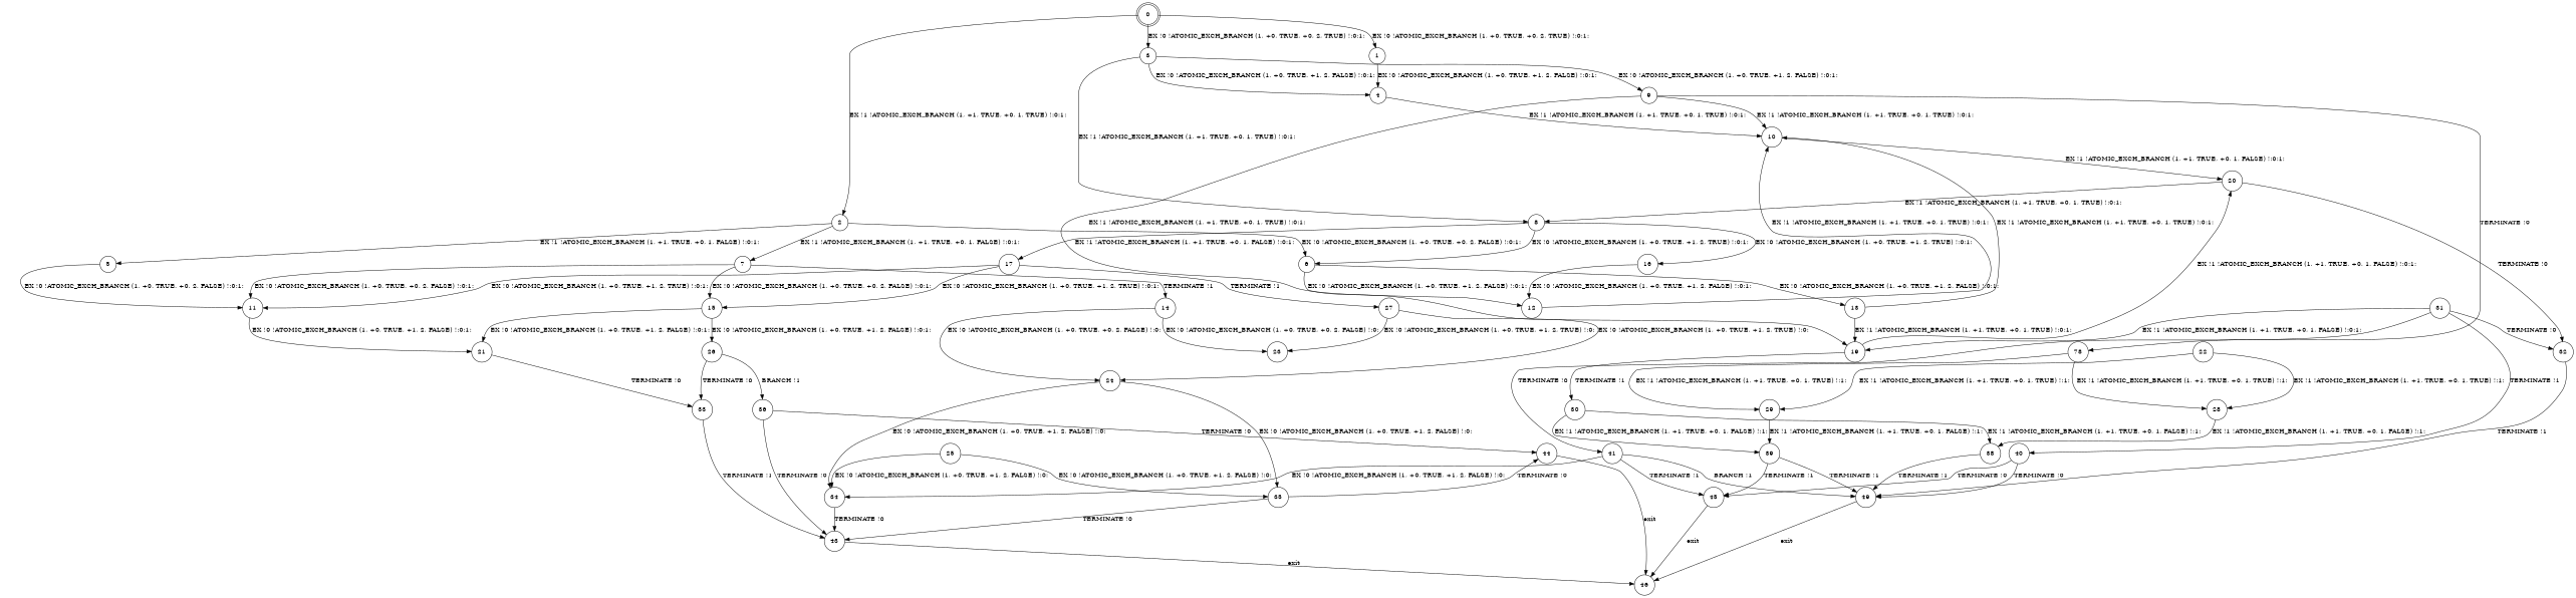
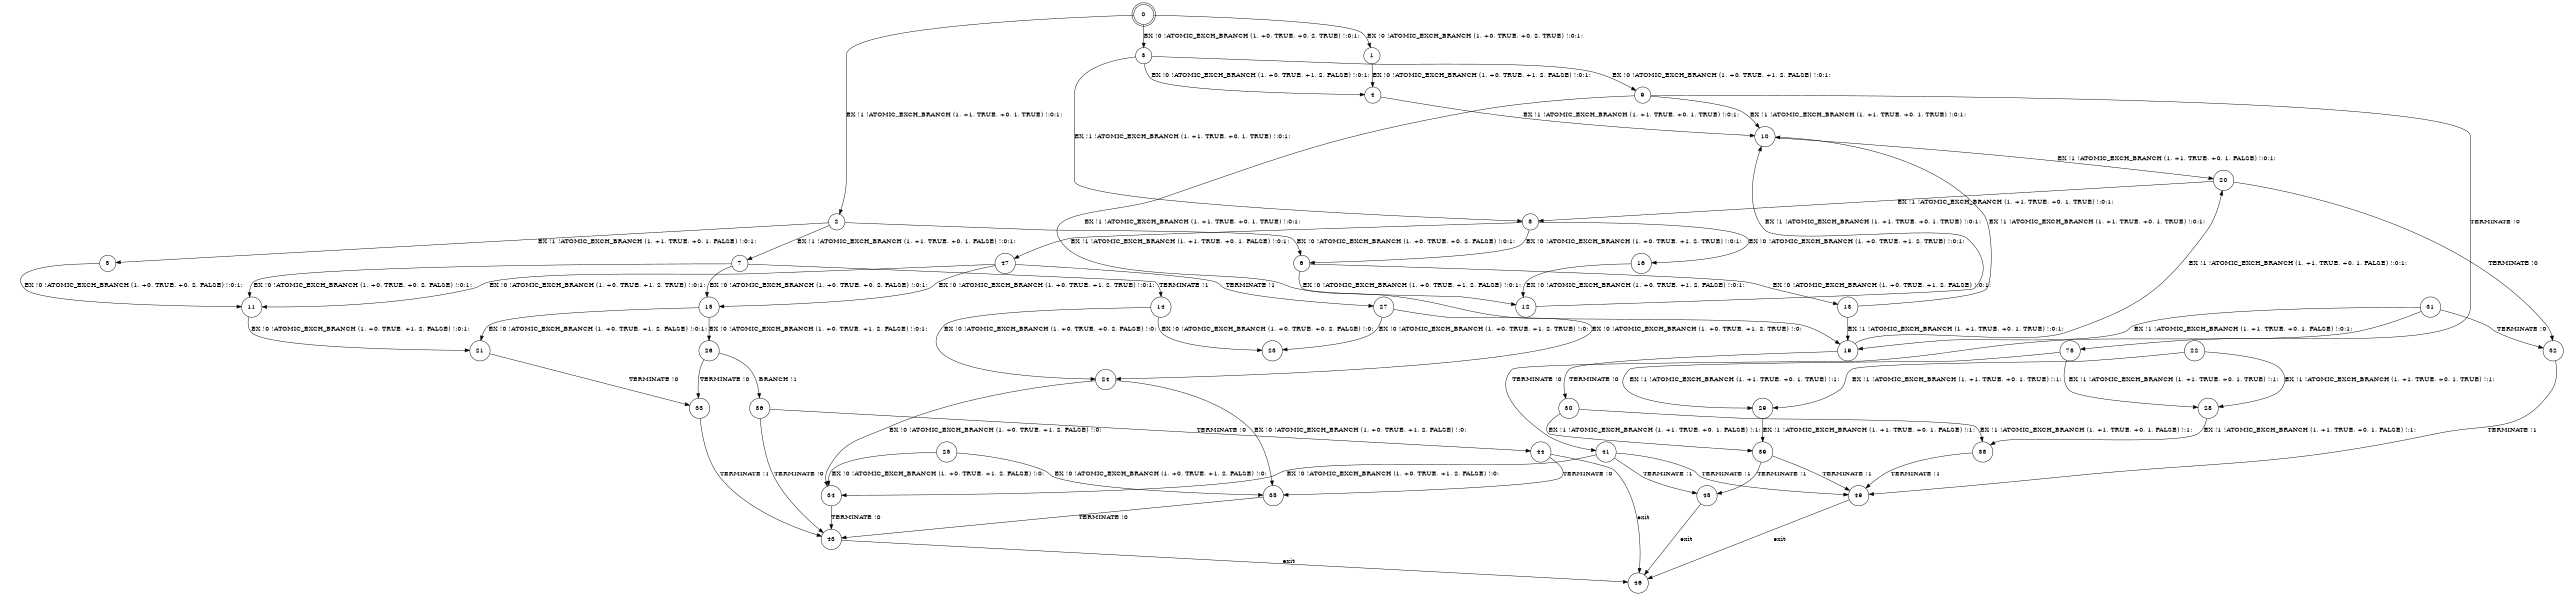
  digraph {
    node [shape=circle]
    0 [peripheries=2]
    1
    2
    3
    4
    5
    6
    7
    8
    9
    10
    11
    12
    13
    14
    15
    16
-   17
+   17 [label=47]
    n19 [label=78]
    19
    20
    21
    23
    24
    26
    27
    28
    29
    30
    32
    33
    22
    34
    35
    25
    36
    38
    39
    31
-   40
    41
    n42 [label=49]
    43
    44
    45
    46
    0 -> 1 [label="EX !0 !ATOMIC_EXCH_BRANCH (1, +0, TRUE, +0, 2, TRUE) !:0:1:"]
    0 -> 2 [label="EX !1 !ATOMIC_EXCH_BRANCH (1, +1, TRUE, +0, 1, TRUE) !:0:1:"]
    0 -> 3 [label="EX !0 !ATOMIC_EXCH_BRANCH (1, +0, TRUE, +0, 2, TRUE) !:0:1:"]
    1 -> 4 [label="EX !0 !ATOMIC_EXCH_BRANCH (1, +0, TRUE, +1, 2, FALSE) !:0:1:"]
    2 -> 5 [label="EX !1 !ATOMIC_EXCH_BRANCH (1, +1, TRUE, +0, 1, FALSE) !:0:1:"]
    2 -> 6 [label="EX !0 !ATOMIC_EXCH_BRANCH (1, +0, TRUE, +0, 2, FALSE) !:0:1:"]
    2 -> 7 [label="EX !1 !ATOMIC_EXCH_BRANCH (1, +1, TRUE, +0, 1, FALSE) !:0:1:"]
    3 -> 4 [label="EX !0 !ATOMIC_EXCH_BRANCH (1, +0, TRUE, +1, 2, FALSE) !:0:1:"]
    3 -> 8 [label="EX !1 !ATOMIC_EXCH_BRANCH (1, +1, TRUE, +0, 1, TRUE) !:0:1:"]
    3 -> 9 [label="EX !0 !ATOMIC_EXCH_BRANCH (1, +0, TRUE, +1, 2, FALSE) !:0:1:"]
    4 -> 10 [label="EX !1 !ATOMIC_EXCH_BRANCH (1, +1, TRUE, +0, 1, TRUE) !:0:1:"]
    5 -> 11 [label="EX !0 !ATOMIC_EXCH_BRANCH (1, +0, TRUE, +0, 2, FALSE) !:0:1:"]
    6 -> 12 [label="EX !0 !ATOMIC_EXCH_BRANCH (1, +0, TRUE, +1, 2, FALSE) !:0:1:"]
    6 -> 13 [label="EX !0 !ATOMIC_EXCH_BRANCH (1, +0, TRUE, +1, 2, FALSE) !:0:1:"]
    7 -> 11 [label="EX !0 !ATOMIC_EXCH_BRANCH (1, +0, TRUE, +0, 2, FALSE) !:0:1:"]
    7 -> 14 [label="TERMINATE !1"]
    7 -> 15 [label="EX !0 !ATOMIC_EXCH_BRANCH (1, +0, TRUE, +0, 2, FALSE) !:0:1:"]
    8 -> 6 [label="EX !0 !ATOMIC_EXCH_BRANCH (1, +0, TRUE, +1, 2, TRUE) !:0:1:"]
    8 -> 16 [label="EX !0 !ATOMIC_EXCH_BRANCH (1, +0, TRUE, +1, 2, TRUE) !:0:1:"]
    8 -> 17 [label="EX !1 !ATOMIC_EXCH_BRANCH (1, +1, TRUE, +0, 1, FALSE) !:0:1:"]
    9 -> 10 [label="EX !1 !ATOMIC_EXCH_BRANCH (1, +1, TRUE, +0, 1, TRUE) !:0:1:"]
    9 -> n19 [label="TERMINATE !0"]
    9 -> 19 [label="EX !1 !ATOMIC_EXCH_BRANCH (1, +1, TRUE, +0, 1, TRUE) !:0:1:"]
    10 -> 20 [label="EX !1 !ATOMIC_EXCH_BRANCH (1, +1, TRUE, +0, 1, FALSE) !:0:1:"]
    11 -> 21 [label="EX !0 !ATOMIC_EXCH_BRANCH (1, +0, TRUE, +1, 2, FALSE) !:0:1:"]
    12 -> 10 [label="EX !1 !ATOMIC_EXCH_BRANCH (1, +1, TRUE, +0, 1, TRUE) !:0:1:"]
    13 -> 10 [label="EX !1 !ATOMIC_EXCH_BRANCH (1, +1, TRUE, +0, 1, TRUE) !:0:1:"]
    13 -> 19 [label="EX !1 !ATOMIC_EXCH_BRANCH (1, +1, TRUE, +0, 1, TRUE) !:0:1:"]
    14 -> 23 [label="EX !0 !ATOMIC_EXCH_BRANCH (1, +0, TRUE, +0, 2, FALSE) !:0:"]
    14 -> 24 [label="EX !0 !ATOMIC_EXCH_BRANCH (1, +0, TRUE, +0, 2, FALSE) !:0:"]
    15 -> 21 [label="EX !0 !ATOMIC_EXCH_BRANCH (1, +0, TRUE, +1, 2, FALSE) !:0:1:"]
    15 -> 26 [label="EX !0 !ATOMIC_EXCH_BRANCH (1, +0, TRUE, +1, 2, FALSE) !:0:1:"]
    16 -> 12 [label="EX !0 !ATOMIC_EXCH_BRANCH (1, +0, TRUE, +1, 2, FALSE) !:0:1:"]
    17 -> 11 [label="EX !0 !ATOMIC_EXCH_BRANCH (1, +0, TRUE, +1, 2, TRUE) !:0:1:"]
    17 -> 15 [label="EX !0 !ATOMIC_EXCH_BRANCH (1, +0, TRUE, +1, 2, TRUE) !:0:1:"]
    17 -> 27 [label="TERMINATE !1"]
    n19 -> 28 [label="EX !1 !ATOMIC_EXCH_BRANCH (1, +1, TRUE, +0, 1, TRUE) !:1:"]
    n19 -> 29 [label="EX !1 !ATOMIC_EXCH_BRANCH (1, +1, TRUE, +0, 1, TRUE) !:1:"]
    19 -> 20 [label="EX !1 !ATOMIC_EXCH_BRANCH (1, +1, TRUE, +0, 1, FALSE) !:0:1:"]
-   19 -> 30 [label="TERMINATE !1"]
+   19 -> 30 [label="TERMINATE !0"]
    20 -> 8 [label="EX !1 !ATOMIC_EXCH_BRANCH (1, +1, TRUE, +0, 1, TRUE) !:0:1:"]
    20 -> 32 [label="TERMINATE !0"]
    21 -> 33 [label="TERMINATE !0"]
    24 -> 34 [label="EX !0 !ATOMIC_EXCH_BRANCH (1, +0, TRUE, +1, 2, FALSE) !:0:"]
    24 -> 35 [label="EX !0 !ATOMIC_EXCH_BRANCH (1, +0, TRUE, +1, 2, FALSE) !:0:"]
    26 -> 33 [label="TERMINATE !0"]
    26 -> 36 [label="BRANCH !1"]
    27 -> 23 [label="EX !0 !ATOMIC_EXCH_BRANCH (1, +0, TRUE, +1, 2, TRUE) !:0:"]
    27 -> 24 [label="EX !0 !ATOMIC_EXCH_BRANCH (1, +0, TRUE, +1, 2, TRUE) !:0:"]
    28 -> 38 [label="EX !1 !ATOMIC_EXCH_BRANCH (1, +1, TRUE, +0, 1, FALSE) !:1:"]
    29 -> 39 [label="EX !1 !ATOMIC_EXCH_BRANCH (1, +1, TRUE, +0, 1, FALSE) !:1:"]
    30 -> 38 [label="EX !1 !ATOMIC_EXCH_BRANCH (1, +1, TRUE, +0, 1, FALSE) !:1:"]
    30 -> 39 [label="EX !1 !ATOMIC_EXCH_BRANCH (1, +1, TRUE, +0, 1, FALSE) !:1:"]
    32 -> n42 [label="TERMINATE !1"]
    33 -> 43 [label="TERMINATE !1"]
    22 -> 28 [label="EX !1 !ATOMIC_EXCH_BRANCH (1, +1, TRUE, +0, 1, TRUE) !:1:"]
    22 -> 29 [label="EX !1 !ATOMIC_EXCH_BRANCH (1, +1, TRUE, +0, 1, TRUE) !:1:"]
    34 -> 43 [label="TERMINATE !0"]
    35 -> 43 [label="TERMINATE !0"]
-   35 -> 44 [label="TERMINATE !0"]
+   44 -> 35 [label="TERMINATE !0"]
    25 -> 34 [label="EX !0 !ATOMIC_EXCH_BRANCH (1, +0, TRUE, +1, 2, FALSE) !:0:"]
    25 -> 35 [label="EX !0 !ATOMIC_EXCH_BRANCH (1, +0, TRUE, +1, 2, FALSE) !:0:"]
    36 -> 43 [label="TERMINATE !0"]
    36 -> 44 [label="TERMINATE !0"]
    38 -> n42 [label="TERMINATE !1"]
    39 -> n42 [label="TERMINATE !1"]
    39 -> 45 [label="TERMINATE !1"]
    31 -> 19 [label="EX !1 !ATOMIC_EXCH_BRANCH (1, +1, TRUE, +0, 1, FALSE) !:0:1:"]
    31 -> 32 [label="TERMINATE !0"]
-   31 -> 40 [label="TERMINATE !1"]
    31 -> 41 [label="TERMINATE !0"]
-   40 -> n42 [label="TERMINATE !0"]
-   40 -> 45 [label="TERMINATE !0"]
    41 -> 34 [label="EX !0 !ATOMIC_EXCH_BRANCH (1, +0, TRUE, +1, 2, FALSE) !:0:"]
-   41 -> n42 [label="BRANCH !1"]
+   41 -> n42 [label="TERMINATE !1"]
    41 -> 45 [label="TERMINATE !1"]
    n42 -> 46 [label=exit]
    43 -> 46 [label=exit]
    44 -> 46 [label=exit]
    45 -> 46 [label=exit]
  }
